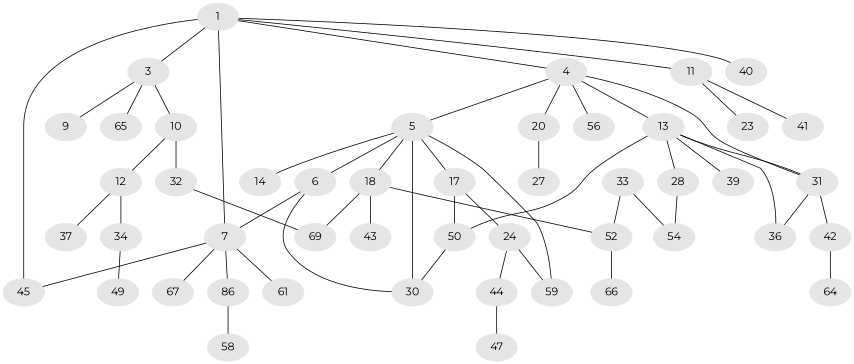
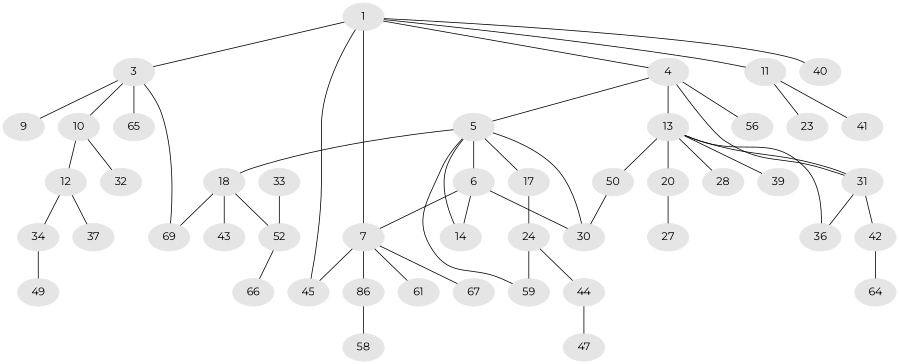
  graph {
    fontname=Montserrat
    node [color=gray90 fontname=Montserrat style=filled]
    edge [fontname=Montserrat]
    1 [super="+2"]
    3 [super="+8"]
    4 [super="+22"]
    7 [super="+25"]
    11
    40
    45 [super="+46"]
    9
    10
    65
    69
    5 [super="+15"]
    13 [super="+51+16"]
    31
    56 [super="+62"]
    n16 [label=86 super="+63"]
    61
    67
    23
    41
    12 [super="+29"]
    32
    6
    14 [super="+35"]
    17
    18 [super="+19"]
    30
    59
    20
    28
    36
    39
    50
    42
    24
    43
    52
    58
    34
    37
    49 [super="+68"]
    27 [super="+55"]
-   54
    44
    66
    33
    47
    64
    1 -- 3
    1 -- 4
    1 -- 7
    1 -- 11
    1 -- 40
    1 -- 45 [weight=2]
    3 -- 9
    3 -- 10
    3 -- 65
-   32 -- 69
+   3 -- 69
    4 -- 5
    4 -- 13
    4 -- 31
    4 -- 56
    7 -- 45
    7 -- n16
    7 -- 61
    7 -- 67
    11 -- 23
    11 -- 41
    10 -- 12
    10 -- 32
    5 -- 6
    5 -- 14
    5 -- 17
    5 -- 18
    5 -- 30
    5 -- 59
    13 -- 31
-   4 -- 20
+   13 -- 20
    13 -- 28
    13 -- 36
    13 -- 39
    13 -- 50
    31 -- 36
    31 -- 42
    n16 -- 58
    12 -- 34
    12 -- 37
    6 -- 7
+   6 -- 14
    6 -- 30
-   17 -- 50
    17 -- 24
    18 -- 69
    18 -- 43
    18 -- 52
    20 -- 27
-   28 -- 54
    50 -- 30
    42 -- 64
    24 -- 59
    24 -- 44
    52 -- 66
    34 -- 49
    44 -- 47
    33 -- 52
-   33 -- 54
  }
